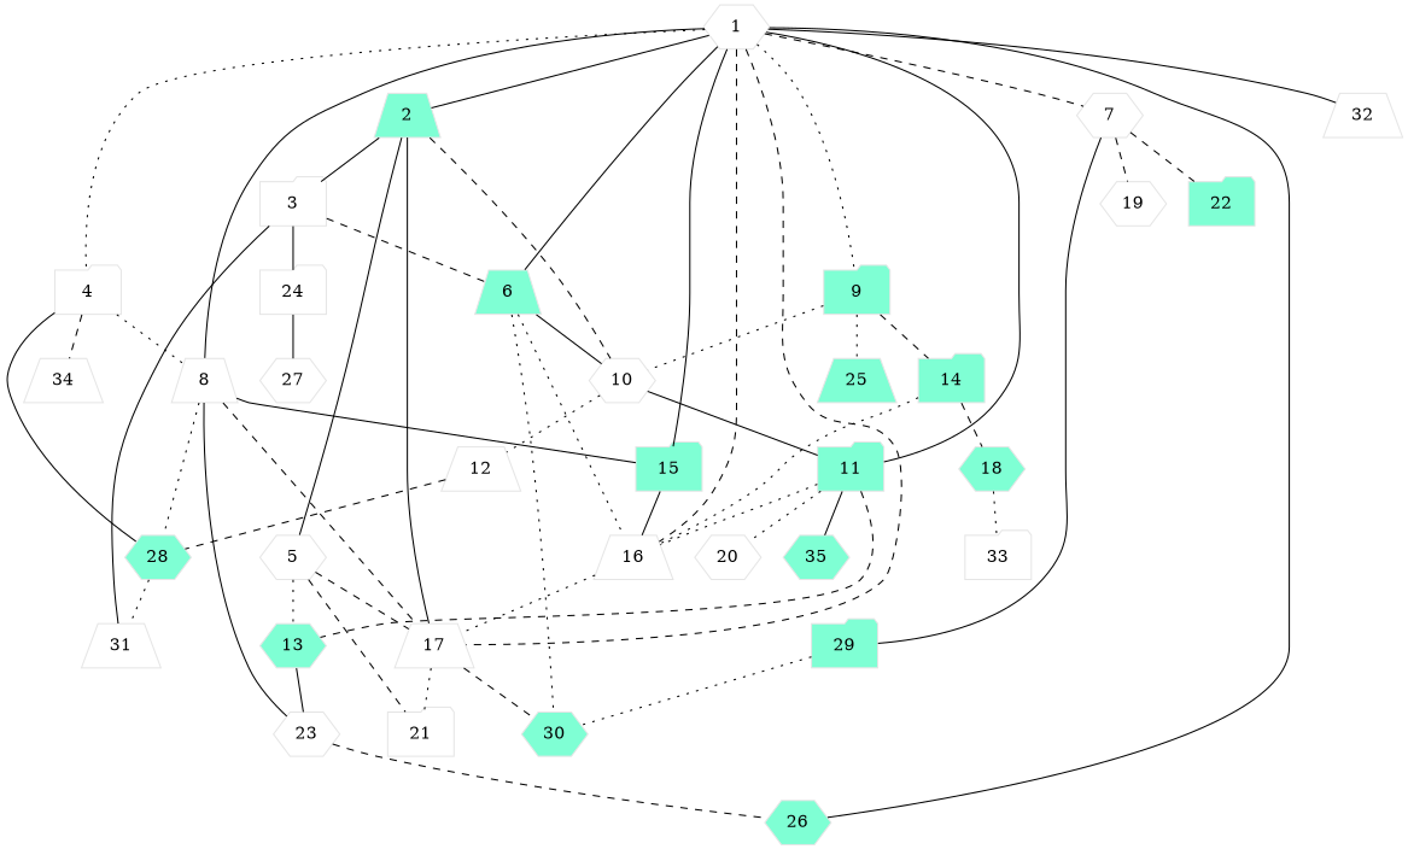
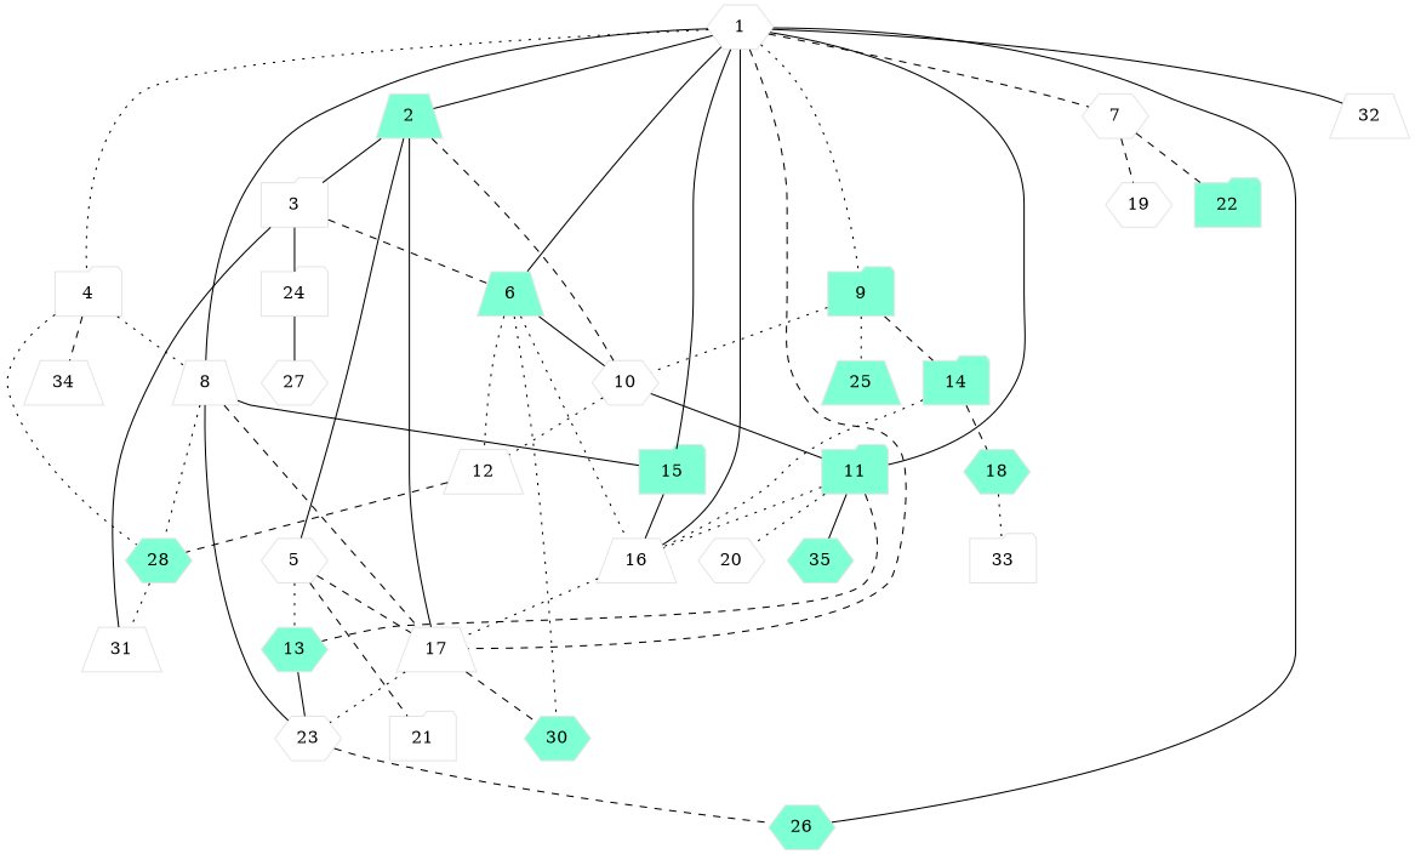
  graph {
    node [color=gray90 fillcolor=white shape=hexagon style=filled]
    edge [style=solid weight=1.0]
    2 [fillcolor=aquamarine shape=trapezium]
    1
    4 [shape=folder]
    6 [fillcolor=aquamarine shape=trapezium]
    7
    8 [shape=trapezium]
    9 [fillcolor=aquamarine shape=folder]
    11 [fillcolor=aquamarine shape=folder]
    15 [fillcolor=aquamarine shape=folder]
    16 [shape=trapezium]
    17 [shape=trapezium]
    26 [fillcolor=aquamarine]
    32 [shape=trapezium]
    3 [shape=folder]
    10
    5
    28 [fillcolor=aquamarine]
    34 [shape=trapezium]
    12 [shape=trapezium]
    30 [fillcolor=aquamarine]
    19
    22 [fillcolor=aquamarine shape=folder]
-   29 [fillcolor=aquamarine shape=folder]
    23
    14 [fillcolor=aquamarine shape=folder]
    25 [fillcolor=aquamarine shape=trapezium]
    13 [fillcolor=aquamarine]
    20
    35 [fillcolor=aquamarine]
    21 [shape=folder]
    24 [shape=folder]
    31 [shape=trapezium]
    27
    18 [fillcolor=aquamarine]
    33 [shape=folder]
    2 -- 17 [weight=5.0]
    2 -- 3
    2 -- 10 [style=dashed]
    2 -- 5
    1 -- 2
    1 -- 4 [style=dotted weight=2.0]
    1 -- 6
    1 -- 7 [style=dashed]
    1 -- 8
    1 -- 9 [style=dotted]
    1 -- 11
    1 -- 15
-   1 -- 16 [style=dashed weight=11.0]
+   1 -- 16 [weight=11.0]
    1 -- 17 [style=dashed weight=2.0]
    1 -- 26
    1 -- 32
    4 -- 8 [style=dotted]
-   4 -- 28
+   4 -- 28 [style=dotted]
    4 -- 34 [style=dashed]
    6 -- 16 [style=dotted]
    6 -- 10
+   6 -- 12 [style=dotted]
    6 -- 30 [style=dotted weight=2.0]
    7 -- 19 [style=dashed]
    7 -- 22 [style=dashed]
-   7 -- 29
    8 -- 15
    8 -- 17 [style=dashed]
    8 -- 28 [style=dotted]
    8 -- 23
    9 -- 10 [style=dotted]
    9 -- 14 [style=dashed]
    9 -- 25 [style=dotted weight=5.0]
    11 -- 16 [style=dotted]
    11 -- 13 [style=dashed]
    11 -- 20 [style=dotted]
    11 -- 35
    15 -- 16
    16 -- 17 [style=dotted]
    17 -- 30 [style=dashed]
-   17 -- 21 [style=dotted]
+   17 -- 23 [style=dotted]
    3 -- 6 [style=dashed]
    3 -- 24
    3 -- 31
    10 -- 11
    10 -- 12 [style=dotted]
    5 -- 17 [style=dashed]
    5 -- 13 [style=dotted]
    5 -- 21 [style=dashed]
    28 -- 31 [style=dotted]
    12 -- 28 [style=dashed]
-   29 -- 30 [style=dotted]
    23 -- 26 [style=dashed]
    14 -- 16 [style=dotted]
    14 -- 18 [style=dashed]
    13 -- 23
    24 -- 27
    18 -- 33 [style=dotted]
  }
